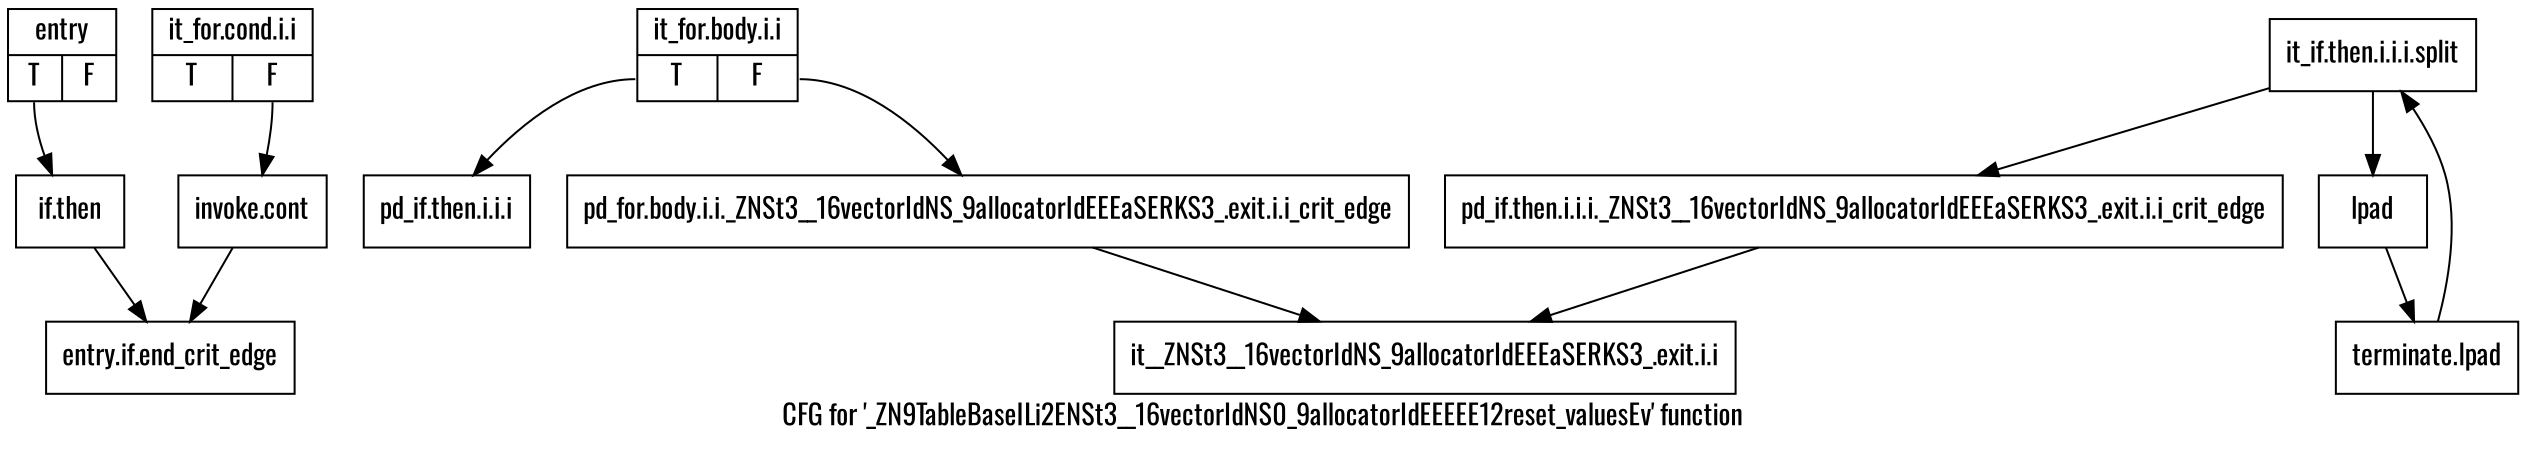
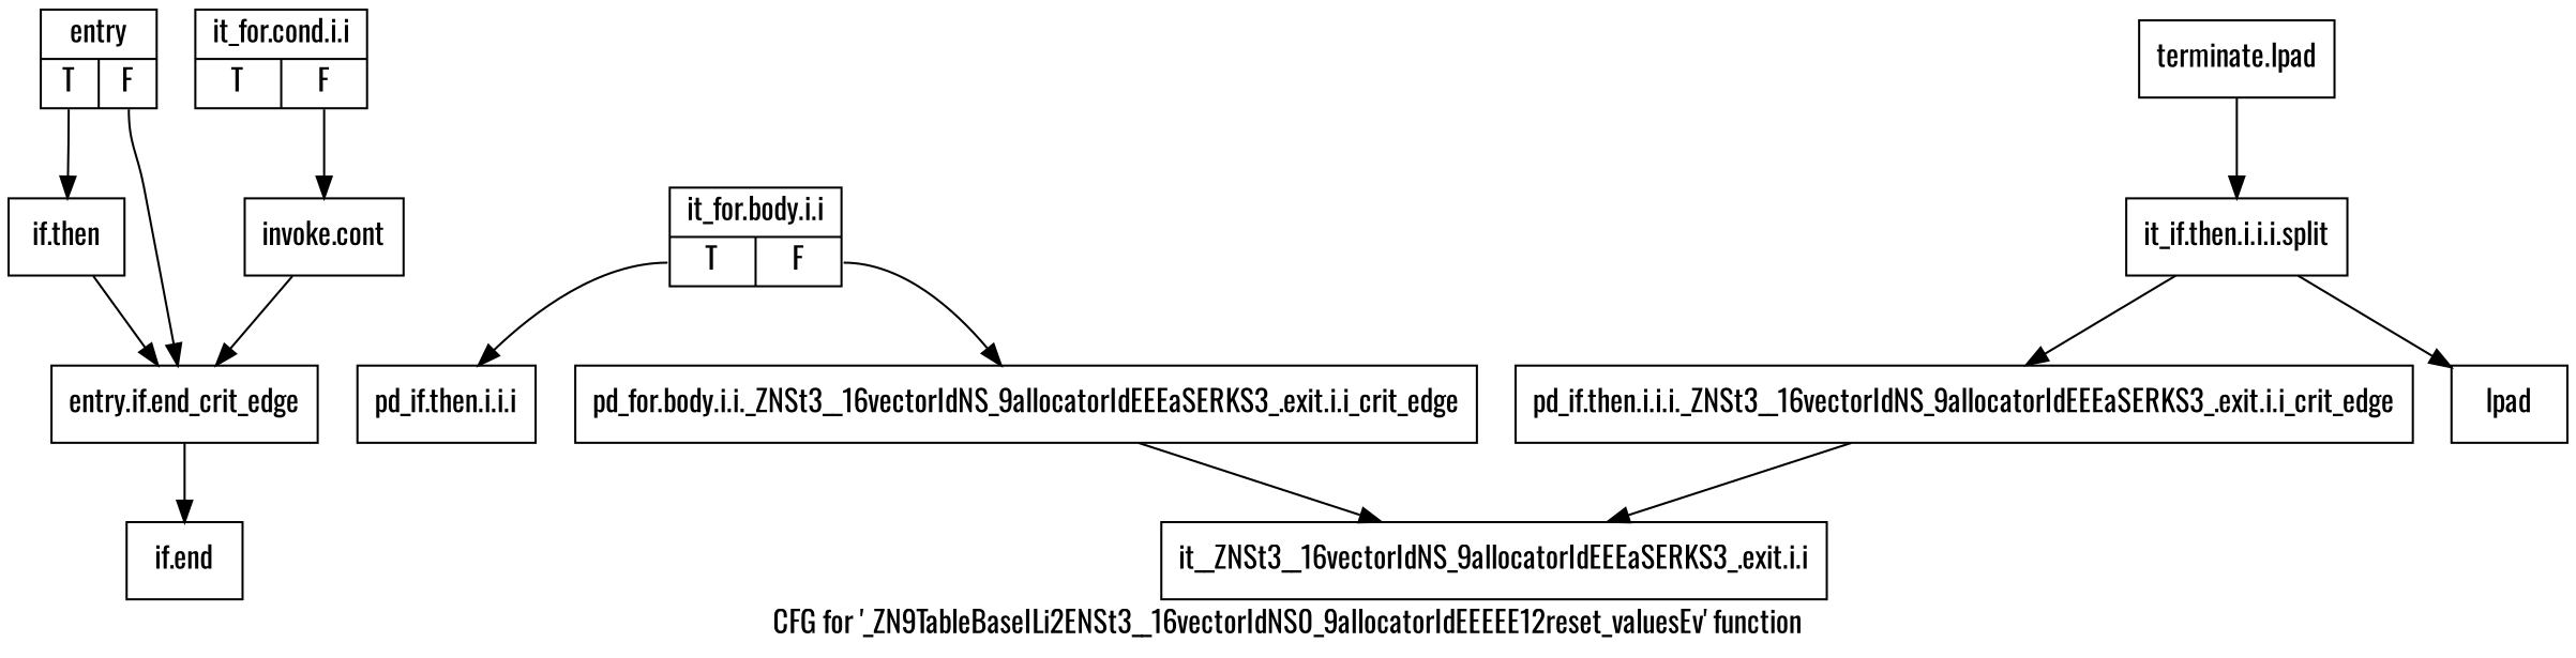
  digraph {
    fontname=Oswald
    label="CFG for '_ZN9TableBaseILi2ENSt3__16vectorIdNS0_9allocatorIdEEEEE12reset_valuesEv' function"
    node [fontname=Oswald shape=record]
    edge [fontname=Oswald]
    n1 [label="{entry|{<s0>T|<s1>F}}"]
    n2 [label="{if.then}"]
    n3 [label="{entry.if.end_crit_edge}"]
+   n4 [label="{if.end}"]
    n5 [label="{it_for.cond.i.i|{<s0>T|<s1>F}}"]
    n6 [label="{invoke.cont}"]
    n7 [label="{it_for.body.i.i|{<s0>T|<s1>F}}"]
    n8 [label="{pd_if.then.i.i.i}"]
    n9 [label="{pd_for.body.i.i._ZNSt3__16vectorIdNS_9allocatorIdEEEaSERKS3_.exit.i.i_crit_edge}"]
    n10 [label="{it__ZNSt3__16vectorIdNS_9allocatorIdEEEaSERKS3_.exit.i.i}"]
    n11 [label="{it_if.then.i.i.i.split}"]
    n12 [label="{pd_if.then.i.i.i._ZNSt3__16vectorIdNS_9allocatorIdEEEaSERKS3_.exit.i.i_crit_edge}"]
    n13 [label="{lpad}"]
    n14 [label="{terminate.lpad}"]
    n1 -> n2 [tailport=s0]
+   n1 -> n3 [tailport=s1]
    n2 -> n3
+   n3 -> n4
    n5 -> n6 [tailport=s1]
    n6 -> n3
    n7 -> n8 [tailport=s0]
    n7 -> n9 [tailport=s1]
    n9 -> n10
    n11 -> n12
    n11 -> n13
    n12 -> n10
-   n13 -> n14
    n14 -> n11
  }
